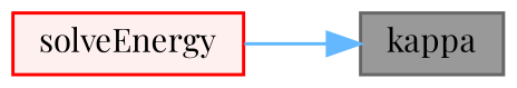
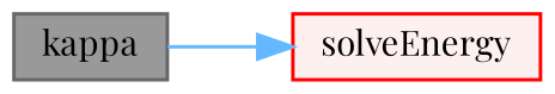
  digraph {
    rankdir=RL
    fontname="Playfair Display"
    node [fontname="Playfair Display" fontsize=10 shape=box style=filled]
    n1 [color=gray40 fillcolor=grey60 fontcolor=black height=0.2 label=kappa width=0.4]
    n2 [color=red fillcolor="#FFF0F0" height=0.2 label=solveEnergy width=0.4]
-   n1 -> n2 [color=steelblue1 dir=back fontname="Playfair Display" fontsize=10 labelfontname=Helvetica labelfontsize=10 style=solid]
+   n2 -> n1 [color=steelblue1 dir=back fontname="Playfair Display" fontsize=10 labelfontname=Helvetica labelfontsize=10 style=solid]
  }
